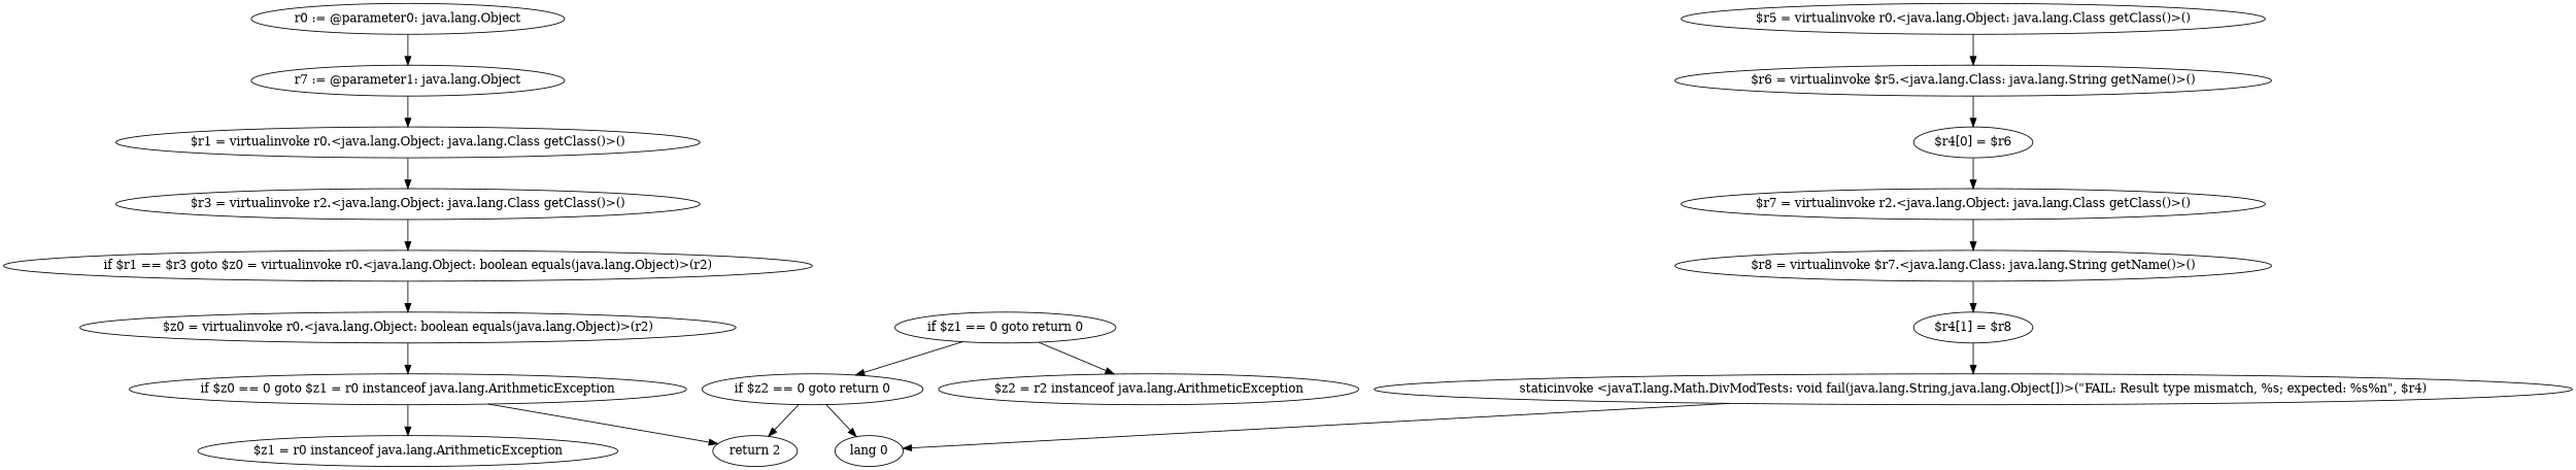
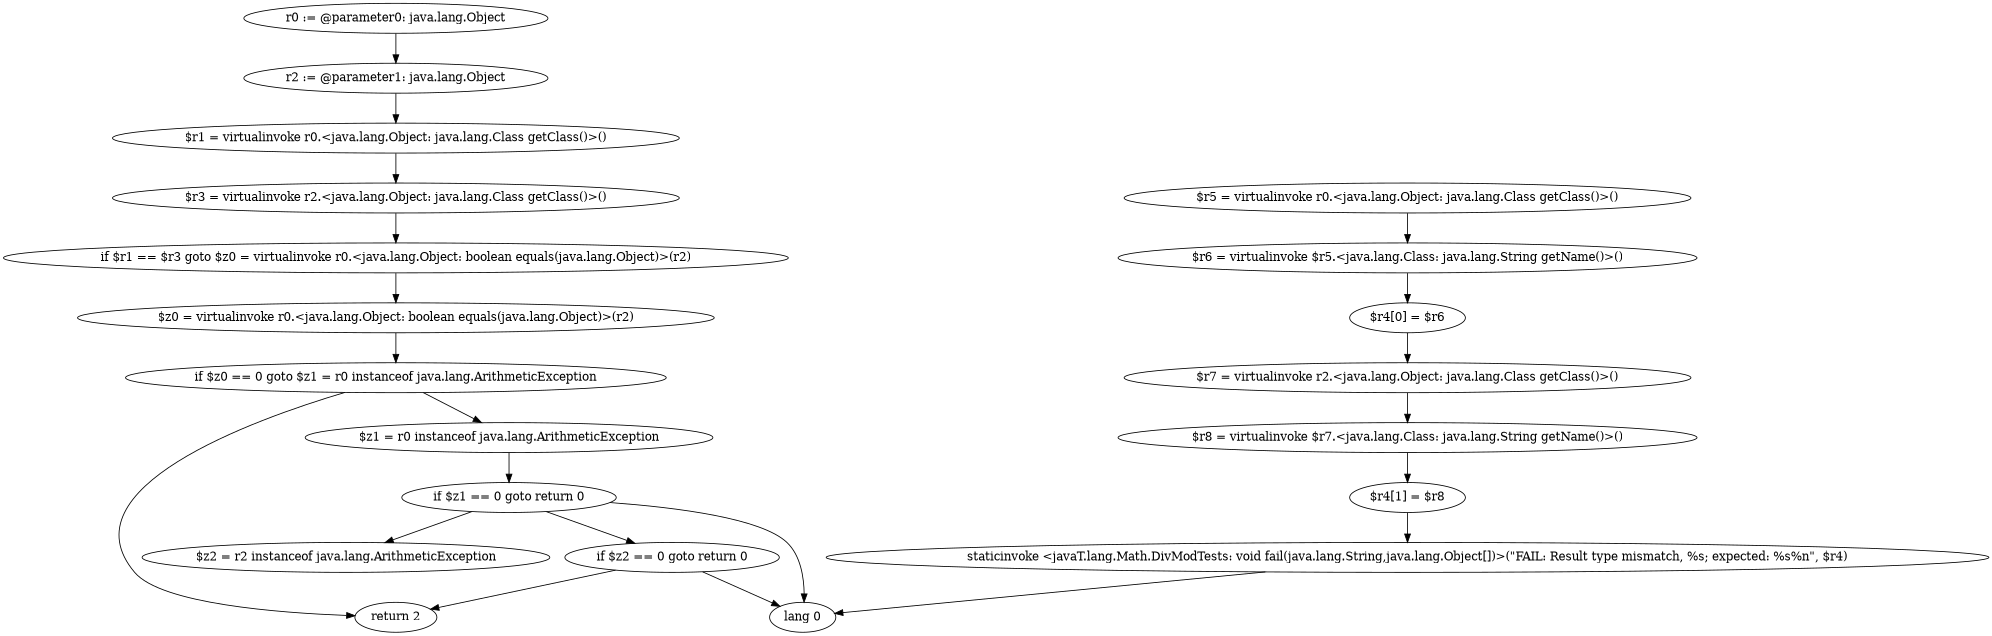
  digraph {
    "r0 := @parameter0: java.lang.Object"
-   "r2 := @parameter1: java.lang.Object" [label="r7 := @parameter1: java.lang.Object"]
+   "r2 := @parameter1: java.lang.Object"
    "$r1 = virtualinvoke r0.<java.lang.Object: java.lang.Class getClass()>()"
    "$r3 = virtualinvoke r2.<java.lang.Object: java.lang.Class getClass()>()"
    "if $r1 == $r3 goto $z0 = virtualinvoke r0.<java.lang.Object: boolean equals(java.lang.Object)>(r2)"
    "$z0 = virtualinvoke r0.<java.lang.Object: boolean equals(java.lang.Object)>(r2)"
    "if $z0 == 0 goto $z1 = r0 instanceof java.lang.ArithmeticException"
    "$r5 = virtualinvoke r0.<java.lang.Object: java.lang.Class getClass()>()"
    "$r6 = virtualinvoke $r5.<java.lang.Class: java.lang.String getName()>()"
    "$r4[0] = $r6"
    "$r7 = virtualinvoke r2.<java.lang.Object: java.lang.Class getClass()>()"
    "$r8 = virtualinvoke $r7.<java.lang.Class: java.lang.String getName()>()"
    "$r4[1] = $r8"
    "staticinvoke <javaT.lang.Math.DivModTests: void fail(java.lang.String,java.lang.Object[])>(\"FAIL: Result type mismatch, %s; expected: %s%n\", $r4)"
    n15 [label="lang 0"]
    n16 [label="return 2"]
    "$z1 = r0 instanceof java.lang.ArithmeticException"
    "if $z1 == 0 goto return 0"
    "$z2 = r2 instanceof java.lang.ArithmeticException"
    "if $z2 == 0 goto return 0"
    "r0 := @parameter0: java.lang.Object" -> "r2 := @parameter1: java.lang.Object"
    "r2 := @parameter1: java.lang.Object" -> "$r1 = virtualinvoke r0.<java.lang.Object: java.lang.Class getClass()>()"
    "$r1 = virtualinvoke r0.<java.lang.Object: java.lang.Class getClass()>()" -> "$r3 = virtualinvoke r2.<java.lang.Object: java.lang.Class getClass()>()"
    "$r3 = virtualinvoke r2.<java.lang.Object: java.lang.Class getClass()>()" -> "if $r1 == $r3 goto $z0 = virtualinvoke r0.<java.lang.Object: boolean equals(java.lang.Object)>(r2)"
    "if $r1 == $r3 goto $z0 = virtualinvoke r0.<java.lang.Object: boolean equals(java.lang.Object)>(r2)" -> "$z0 = virtualinvoke r0.<java.lang.Object: boolean equals(java.lang.Object)>(r2)"
    "$z0 = virtualinvoke r0.<java.lang.Object: boolean equals(java.lang.Object)>(r2)" -> "if $z0 == 0 goto $z1 = r0 instanceof java.lang.ArithmeticException"
    "if $z0 == 0 goto $z1 = r0 instanceof java.lang.ArithmeticException" -> n16
    "if $z0 == 0 goto $z1 = r0 instanceof java.lang.ArithmeticException" -> "$z1 = r0 instanceof java.lang.ArithmeticException"
    "$r5 = virtualinvoke r0.<java.lang.Object: java.lang.Class getClass()>()" -> "$r6 = virtualinvoke $r5.<java.lang.Class: java.lang.String getName()>()"
    "$r6 = virtualinvoke $r5.<java.lang.Class: java.lang.String getName()>()" -> "$r4[0] = $r6"
    "$r4[0] = $r6" -> "$r7 = virtualinvoke r2.<java.lang.Object: java.lang.Class getClass()>()"
    "$r7 = virtualinvoke r2.<java.lang.Object: java.lang.Class getClass()>()" -> "$r8 = virtualinvoke $r7.<java.lang.Class: java.lang.String getName()>()"
    "$r8 = virtualinvoke $r7.<java.lang.Class: java.lang.String getName()>()" -> "$r4[1] = $r8"
    "$r4[1] = $r8" -> "staticinvoke <javaT.lang.Math.DivModTests: void fail(java.lang.String,java.lang.Object[])>(\"FAIL: Result type mismatch, %s; expected: %s%n\", $r4)"
    "staticinvoke <javaT.lang.Math.DivModTests: void fail(java.lang.String,java.lang.Object[])>(\"FAIL: Result type mismatch, %s; expected: %s%n\", $r4)" -> n15
+   "$z1 = r0 instanceof java.lang.ArithmeticException" -> "if $z1 == 0 goto return 0"
+   "if $z1 == 0 goto return 0" -> n15
    "if $z1 == 0 goto return 0" -> "$z2 = r2 instanceof java.lang.ArithmeticException"
    "if $z1 == 0 goto return 0" -> "if $z2 == 0 goto return 0"
    "if $z2 == 0 goto return 0" -> n15
    "if $z2 == 0 goto return 0" -> n16
  }
